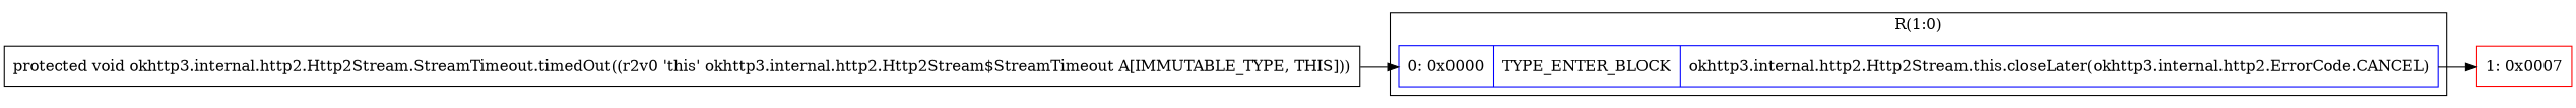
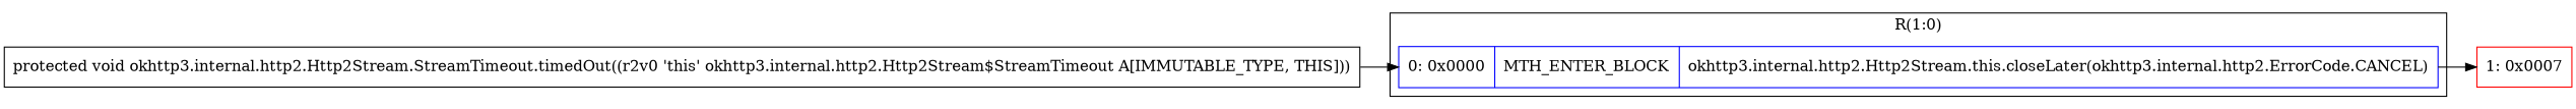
  digraph {
    rankdir=LR
    node [shape=record]
-   n1 [color=blue label="{0\:\ 0x0000|TYPE_ENTER_BLOCK\l|okhttp3.internal.http2.Http2Stream.this.closeLater(okhttp3.internal.http2.ErrorCode.CANCEL)\l}"]
+   n1 [color=blue label="{0\:\ 0x0000|MTH_ENTER_BLOCK\l|okhttp3.internal.http2.Http2Stream.this.closeLater(okhttp3.internal.http2.ErrorCode.CANCEL)\l}"]
    n2 [color=red label="{1\:\ 0x0007}"]
    n3 [label="{protected void okhttp3.internal.http2.Http2Stream.StreamTimeout.timedOut((r2v0 'this' okhttp3.internal.http2.Http2Stream$StreamTimeout A[IMMUTABLE_TYPE, THIS])) }"]
    subgraph cluster_1 {
      label="R(1:0)"
      n1
    }
    n1 -> n2
    n3 -> n1
  }
